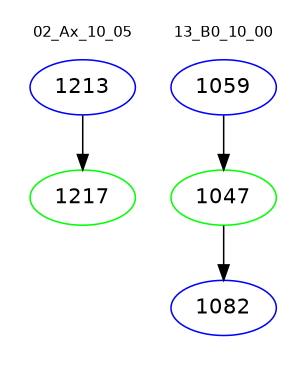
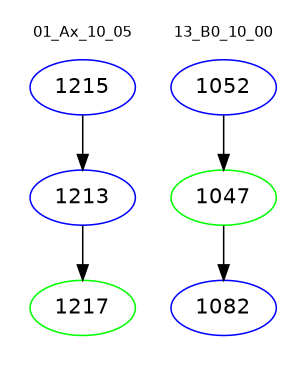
  digraph {
    fontname="DejaVu Sans"
    node [color=blue fontname="DejaVu Sans"]
    edge [color=black fontname="DejaVu Sans"]
+   n1 [label=1215]
    n2 [label=1213]
    n3 [color=green label=1217]
-   n4 [label=1059]
+   n4 [label=1052]
    n5 [color=green label=1047]
    n6 [label=1082]
    subgraph cluster_1 {
      color=white
      fontsize=10
-     label="02_Ax_10_05"
+     label="01_Ax_10_05"
+     n1
      n2
      n3
    }
    subgraph cluster_2 {
      color=white
      fontsize=10
      label="13_B0_10_00"
      n4
      n5
      n6
    }
+   n1 -> n2
    n2 -> n3
    n4 -> n5
    n5 -> n6
  }
